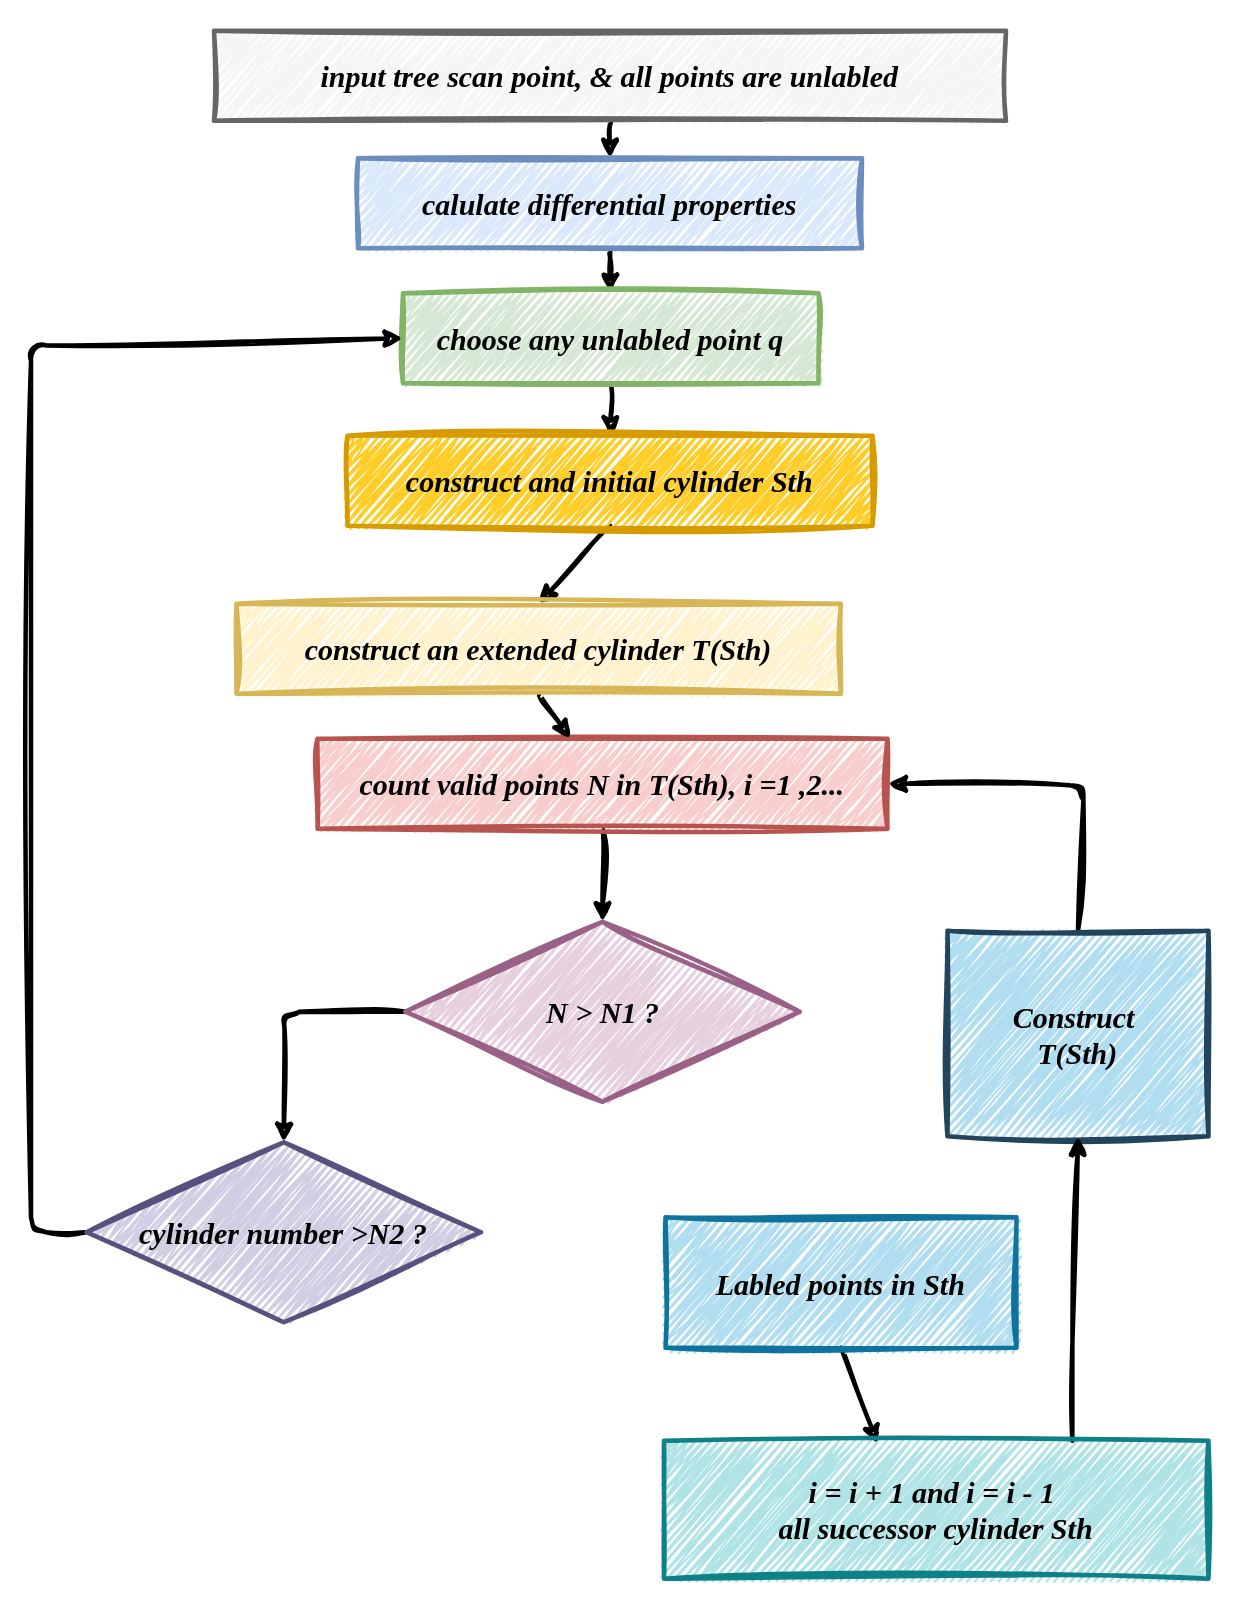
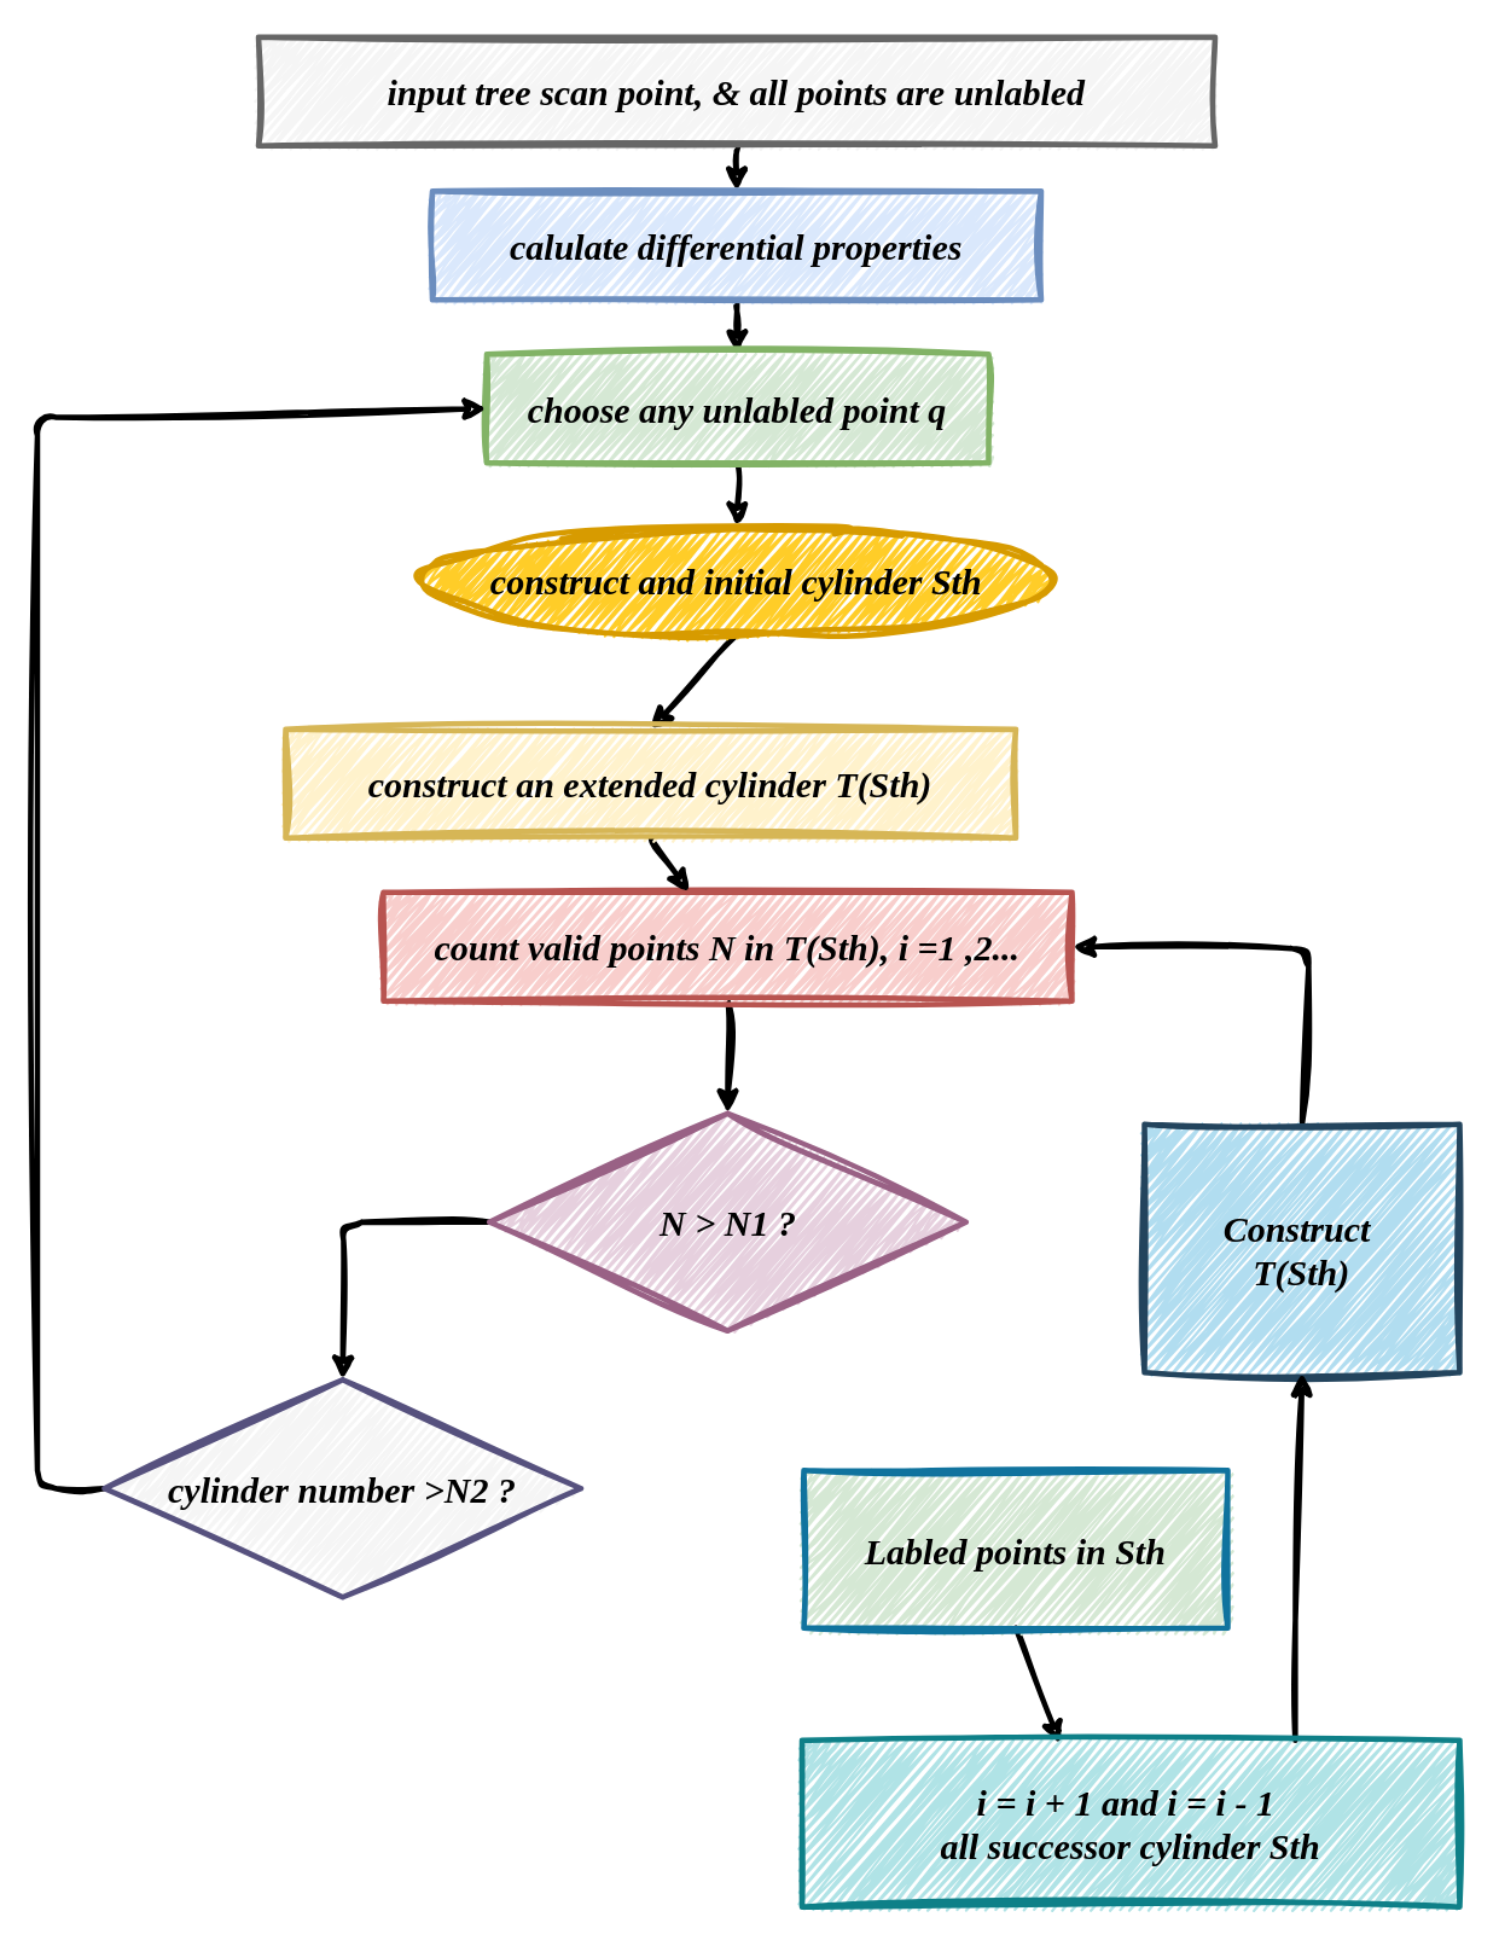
  <mxCell id="0" />
  <mxCell id="1" parent="0" />
  <mxCell id="2" style="edgeStyle=none;sketch=1;hachureGap=4;jiggle=2;curveFitting=1;html=1;exitX=0.5;exitY=1;exitDx=0;exitDy=0;entryX=0.5;entryY=0;entryDx=0;entryDy=0;fontFamily=Architects Daughter;fontSource=https%3A%2F%2Ffonts.googleapis.com%2Fcss%3Ffamily%3DArchitects%2BDaughter;fontSize=16;strokeWidth=3;strokeColor=#000000;" edge="1" parent="1" source="3" target="5"><mxGeometry relative="1" as="geometry" /></mxCell>
  <mxCell id="3" value="&lt;b&gt;&lt;i&gt;&lt;font color=&quot;#000000&quot;&gt;input tree scan point, &amp;amp; all points are unlabled&lt;/font&gt;&lt;/i&gt;&lt;/b&gt;" style="whiteSpace=wrap;html=1;sketch=1;hachureGap=4;jiggle=2;curveFitting=1;fontFamily=Architects Daughter;fontSource=https%3A%2F%2Ffonts.googleapis.com%2Fcss%3Ffamily%3DArchitects%2BDaughter;fontSize=20;fillColor=#f5f5f5;strokeWidth=3;strokeColor=#666666;gradientColor=#b3b3b3;fillStyle=zigzag;" vertex="1" parent="1"><mxGeometry x="142" y="20" width="528" height="60" as="geometry" /></mxCell>
  <mxCell id="4" style="edgeStyle=none;sketch=1;hachureGap=4;jiggle=2;curveFitting=1;html=1;exitX=0.5;exitY=1;exitDx=0;exitDy=0;entryX=0.5;entryY=0;entryDx=0;entryDy=0;strokeColor=#000000;strokeWidth=3;fontFamily=Architects Daughter;fontSource=https%3A%2F%2Ffonts.googleapis.com%2Fcss%3Ffamily%3DArchitects%2BDaughter;fontSize=16;" edge="1" parent="1" source="5" target="7"><mxGeometry relative="1" as="geometry" /></mxCell>
  <mxCell id="5" value="&lt;font color=&quot;#000000&quot;&gt;&lt;b&gt;&lt;i&gt;calulate differential properties&lt;/i&gt;&lt;/b&gt;&lt;/font&gt;" style="whiteSpace=wrap;html=1;sketch=1;hachureGap=4;jiggle=2;curveFitting=1;fontFamily=Architects Daughter;fontSource=https%3A%2F%2Ffonts.googleapis.com%2Fcss%3Ffamily%3DArchitects%2BDaughter;fontSize=20;fillColor=#dae8fc;strokeWidth=3;strokeColor=#6c8ebf;gradientColor=#7ea6e0;fillStyle=zigzag;" vertex="1" parent="1"><mxGeometry x="238" y="105" width="336" height="60" as="geometry" /></mxCell>
  <mxCell id="6" style="edgeStyle=none;sketch=1;hachureGap=4;jiggle=2;curveFitting=1;html=1;exitX=0.5;exitY=1;exitDx=0;exitDy=0;entryX=0.5;entryY=0;entryDx=0;entryDy=0;strokeColor=#000000;strokeWidth=3;fontFamily=Architects Daughter;fontSource=https%3A%2F%2Ffonts.googleapis.com%2Fcss%3Ffamily%3DArchitects%2BDaughter;fontSize=16;" edge="1" parent="1" source="7" target="9"><mxGeometry relative="1" as="geometry" /></mxCell>
  <mxCell id="7" value="&lt;font color=&quot;#000000&quot;&gt;&lt;b&gt;&lt;i&gt;choose any unlabled point q&lt;/i&gt;&lt;/b&gt;&lt;/font&gt;" style="whiteSpace=wrap;html=1;sketch=1;hachureGap=4;jiggle=2;curveFitting=1;fontFamily=Architects Daughter;fontSource=https%3A%2F%2Ffonts.googleapis.com%2Fcss%3Ffamily%3DArchitects%2BDaughter;fontSize=20;fillColor=#d5e8d4;strokeWidth=3;strokeColor=#82b366;gradientColor=#97d077;fillStyle=zigzag;" vertex="1" parent="1"><mxGeometry x="268" y="195" width="277" height="60" as="geometry" /></mxCell>
  <mxCell id="8" style="edgeStyle=none;sketch=1;hachureGap=4;jiggle=2;curveFitting=1;html=1;exitX=0.5;exitY=1;exitDx=0;exitDy=0;entryX=0.5;entryY=0;entryDx=0;entryDy=0;strokeColor=#000000;strokeWidth=3;fontFamily=Architects Daughter;fontSource=https%3A%2F%2Ffonts.googleapis.com%2Fcss%3Ffamily%3DArchitects%2BDaughter;fontSize=16;" edge="1" parent="1" source="9" target="13"><mxGeometry relative="1" as="geometry" /></mxCell>
- <mxCell id="9" value="&lt;font color=&quot;#000000&quot;&gt;&lt;b&gt;&lt;i&gt;construct and initial cylinder Sth&lt;/i&gt;&lt;/b&gt;&lt;/font&gt;" style="whiteSpace=wrap;html=1;sketch=1;hachureGap=4;jiggle=2;curveFitting=1;fontFamily=Architects Daughter;fontSource=https%3A%2F%2Ffonts.googleapis.com%2Fcss%3Ffamily%3DArchitects%2BDaughter;fontSize=20;fillColor=#ffcd28;strokeWidth=3;strokeColor=#d79b00;gradientColor=#ffa500;fillStyle=zigzag;" vertex="1" parent="1"><mxGeometry x="231" y="290" width="350" height="60" as="geometry" /></mxCell>
+ <mxCell id="9" value="&lt;font color=&quot;#000000&quot;&gt;&lt;b&gt;&lt;i&gt;construct and initial cylinder Sth&lt;/i&gt;&lt;/b&gt;&lt;/font&gt;" style="ellipse;whiteSpace=wrap;html=1;sketch=1;hachureGap=4;jiggle=2;curveFitting=1;fontFamily=Architects Daughter;fontSource=https%3A%2F%2Ffonts.googleapis.com%2Fcss%3Ffamily%3DArchitects%2BDaughter;fontSize=20;fillColor=#ffcd28;strokeWidth=3;strokeColor=#d79b00;gradientColor=#ffa500;fillStyle=zigzag;" vertex="1" parent="1"><mxGeometry x="231" y="290" width="350" height="60" as="geometry" /></mxCell>
  <mxCell id="10" style="edgeStyle=none;sketch=1;hachureGap=4;jiggle=2;curveFitting=1;html=1;exitX=0.5;exitY=1;exitDx=0;exitDy=0;entryX=0.5;entryY=0;entryDx=0;entryDy=0;strokeColor=#000000;strokeWidth=3;fontFamily=Architects Daughter;fontSource=https%3A%2F%2Ffonts.googleapis.com%2Fcss%3Ffamily%3DArchitects%2BDaughter;fontSize=16;" edge="1" parent="1" source="11" target="15"><mxGeometry relative="1" as="geometry" /></mxCell>
  <mxCell id="11" value="&lt;font color=&quot;#000000&quot;&gt;&lt;b&gt;&lt;i&gt;count valid points N in T(Sth), i =1 ,2...&lt;/i&gt;&lt;/b&gt;&lt;/font&gt;" style="whiteSpace=wrap;html=1;sketch=1;hachureGap=4;jiggle=2;curveFitting=1;fontFamily=Architects Daughter;fontSource=https%3A%2F%2Ffonts.googleapis.com%2Fcss%3Ffamily%3DArchitects%2BDaughter;fontSize=20;fillColor=#f8cecc;strokeWidth=3;strokeColor=#b85450;gradientColor=#ea6b66;fillStyle=zigzag;" vertex="1" parent="1"><mxGeometry x="211" y="492" width="380" height="60" as="geometry" /></mxCell>
  <mxCell id="12" style="edgeStyle=none;sketch=1;hachureGap=4;jiggle=2;curveFitting=1;html=1;exitX=0.5;exitY=1;exitDx=0;exitDy=0;strokeColor=#000000;strokeWidth=3;fontFamily=Architects Daughter;fontSource=https%3A%2F%2Ffonts.googleapis.com%2Fcss%3Ffamily%3DArchitects%2BDaughter;fontSize=16;" edge="1" parent="1" source="13" target="11"><mxGeometry relative="1" as="geometry" /></mxCell>
  <mxCell id="13" value="&lt;font color=&quot;#000000&quot;&gt;&lt;b&gt;&lt;i&gt;construct an extended cylinder T(Sth)&lt;/i&gt;&lt;/b&gt;&lt;/font&gt;" style="whiteSpace=wrap;html=1;sketch=1;hachureGap=4;jiggle=2;curveFitting=1;fontFamily=Architects Daughter;fontSource=https%3A%2F%2Ffonts.googleapis.com%2Fcss%3Ffamily%3DArchitects%2BDaughter;fontSize=20;fillColor=#fff2cc;strokeWidth=3;strokeColor=#d6b656;gradientColor=#ffd966;fillStyle=zigzag;" vertex="1" parent="1"><mxGeometry x="157" y="402" width="403" height="60" as="geometry" /></mxCell>
  <mxCell id="14" style="edgeStyle=none;sketch=1;hachureGap=4;jiggle=2;curveFitting=1;html=1;exitX=0;exitY=0.5;exitDx=0;exitDy=0;entryX=0.5;entryY=0;entryDx=0;entryDy=0;strokeColor=#000000;strokeWidth=3;fontFamily=Architects Daughter;fontSource=https%3A%2F%2Ffonts.googleapis.com%2Fcss%3Ffamily%3DArchitects%2BDaughter;fontSize=16;" edge="1" parent="1" source="15" target="17"><mxGeometry relative="1" as="geometry"><Array as="points"><mxPoint x="189" y="674" /></Array></mxGeometry></mxCell>
  <mxCell id="15" value="&lt;font color=&quot;#000000&quot;&gt;&lt;b&gt;&lt;i&gt;N &amp;gt; N1 ?&lt;/i&gt;&lt;/b&gt;&lt;/font&gt;" style="rhombus;whiteSpace=wrap;html=1;sketch=1;hachureGap=4;jiggle=2;curveFitting=1;strokeColor=#996185;strokeWidth=3;fontFamily=Architects Daughter;fontSource=https%3A%2F%2Ffonts.googleapis.com%2Fcss%3Ffamily%3DArchitects%2BDaughter;fontSize=20;fillColor=#e6d0de;gradientColor=#d5739d;fillStyle=zigzag;" vertex="1" parent="1"><mxGeometry x="269.5" y="614" width="263" height="120" as="geometry" /></mxCell>
  <mxCell id="16" style="edgeStyle=none;sketch=1;hachureGap=4;jiggle=2;curveFitting=1;html=1;exitX=0;exitY=0.5;exitDx=0;exitDy=0;entryX=0;entryY=0.5;entryDx=0;entryDy=0;strokeColor=#000000;strokeWidth=3;fontFamily=Architects Daughter;fontSource=https%3A%2F%2Ffonts.googleapis.com%2Fcss%3Ffamily%3DArchitects%2BDaughter;fontSize=16;" edge="1" parent="1" source="17" target="7"><mxGeometry relative="1" as="geometry"><Array as="points"><mxPoint x="20" y="821" /><mxPoint x="20" y="230" /></Array></mxGeometry></mxCell>
- <mxCell id="17" value="&lt;font color=&quot;#000000&quot;&gt;&lt;b&gt;&lt;i&gt;cylinder number &amp;gt;N2 ?&lt;/i&gt;&lt;/b&gt;&lt;/font&gt;" style="rhombus;whiteSpace=wrap;html=1;sketch=1;hachureGap=4;jiggle=2;curveFitting=1;strokeColor=#56517e;strokeWidth=3;fontFamily=Architects Daughter;fontSource=https%3A%2F%2Ffonts.googleapis.com%2Fcss%3Ffamily%3DArchitects%2BDaughter;fontSize=20;fillColor=#d0cee2;fillStyle=zigzag;" vertex="1" parent="1"><mxGeometry x="57" y="761" width="263" height="120" as="geometry" /></mxCell>
+ <mxCell id="17" value="&lt;font color=&quot;#000000&quot;&gt;&lt;b&gt;&lt;i&gt;cylinder number &amp;gt;N2 ?&lt;/i&gt;&lt;/b&gt;&lt;/font&gt;" style="rhombus;whiteSpace=wrap;html=1;sketch=1;hachureGap=4;jiggle=2;curveFitting=1;strokeColor=#56517e;strokeWidth=3;fontFamily=Architects Daughter;fontSource=https%3A%2F%2Ffonts.googleapis.com%2Fcss%3Ffamily%3DArchitects%2BDaughter;fontSize=20;fillColor=#f5f5f5;fillStyle=zigzag;" vertex="1" parent="1"><mxGeometry x="57" y="761" width="263" height="120" as="geometry" /></mxCell>
  <mxCell id="18" style="edgeStyle=none;sketch=1;hachureGap=4;jiggle=2;curveFitting=1;html=1;exitX=0.5;exitY=1;exitDx=0;exitDy=0;entryX=0.393;entryY=0.024;entryDx=0;entryDy=0;entryPerimeter=0;strokeColor=#000000;strokeWidth=3;fontFamily=Architects Daughter;fontSource=https%3A%2F%2Ffonts.googleapis.com%2Fcss%3Ffamily%3DArchitects%2BDaughter;fontSize=16;" edge="1" parent="1" source="19" target="23"><mxGeometry relative="1" as="geometry" /></mxCell>
- <mxCell id="19" value="&lt;font color=&quot;#000000&quot;&gt;&lt;b&gt;&lt;i&gt;Labled points in Sth&lt;/i&gt;&lt;/b&gt;&lt;/font&gt;" style="whiteSpace=wrap;html=1;sketch=1;hachureGap=4;jiggle=2;curveFitting=1;fontFamily=Architects Daughter;fontSource=https%3A%2F%2Ffonts.googleapis.com%2Fcss%3Ffamily%3DArchitects%2BDaughter;fontSize=20;fillColor=#b1ddf0;strokeWidth=3;strokeColor=#10739e;fillStyle=zigzag;" vertex="1" parent="1"><mxGeometry x="443" y="811" width="234" height="87" as="geometry" /></mxCell>
+ <mxCell id="19" value="&lt;font color=&quot;#000000&quot;&gt;&lt;b&gt;&lt;i&gt;Labled points in Sth&lt;/i&gt;&lt;/b&gt;&lt;/font&gt;" style="whiteSpace=wrap;html=1;sketch=1;hachureGap=4;jiggle=2;curveFitting=1;fontFamily=Architects Daughter;fontSource=https%3A%2F%2Ffonts.googleapis.com%2Fcss%3Ffamily%3DArchitects%2BDaughter;fontSize=20;fillColor=#d5e8d4;strokeWidth=3;strokeColor=#10739e;fillStyle=zigzag;" vertex="1" parent="1"><mxGeometry x="443" y="811" width="234" height="87" as="geometry" /></mxCell>
  <mxCell id="20" style="edgeStyle=none;sketch=1;hachureGap=4;jiggle=2;curveFitting=1;html=1;exitX=0.5;exitY=0;exitDx=0;exitDy=0;entryX=1;entryY=0.5;entryDx=0;entryDy=0;strokeColor=#000000;strokeWidth=3;fontFamily=Architects Daughter;fontSource=https%3A%2F%2Ffonts.googleapis.com%2Fcss%3Ffamily%3DArchitects%2BDaughter;fontSize=16;" edge="1" parent="1" source="21" target="11"><mxGeometry relative="1" as="geometry"><Array as="points"><mxPoint x="722" y="523" /></Array></mxGeometry></mxCell>
  <mxCell id="21" value="&lt;font color=&quot;#000000&quot;&gt;&lt;b&gt;&lt;i&gt;Construct&amp;nbsp;&lt;br&gt;T(Sth)&lt;br&gt;&lt;/i&gt;&lt;/b&gt;&lt;/font&gt;" style="whiteSpace=wrap;html=1;sketch=1;hachureGap=4;jiggle=2;curveFitting=1;fontFamily=Architects Daughter;fontSource=https%3A%2F%2Ffonts.googleapis.com%2Fcss%3Ffamily%3DArchitects%2BDaughter;fontSize=20;fillColor=#b1ddf0;strokeWidth=3;strokeColor=#23445d;fillStyle=zigzag;" vertex="1" parent="1"><mxGeometry x="631" y="620" width="174" height="137" as="geometry" /></mxCell>
  <mxCell id="22" style="edgeStyle=none;sketch=1;hachureGap=4;jiggle=2;curveFitting=1;html=1;exitX=0.75;exitY=0;exitDx=0;exitDy=0;entryX=0.5;entryY=1;entryDx=0;entryDy=0;strokeColor=#000000;strokeWidth=3;fontFamily=Architects Daughter;fontSource=https%3A%2F%2Ffonts.googleapis.com%2Fcss%3Ffamily%3DArchitects%2BDaughter;fontSize=16;" edge="1" parent="1" source="23" target="21"><mxGeometry relative="1" as="geometry" /></mxCell>
  <mxCell id="23" value="&lt;font color=&quot;#000000&quot;&gt;&lt;b&gt;&lt;i&gt;i = i + 1 and i = i - 1&amp;nbsp;&lt;br&gt;all successor cylinder Sth&lt;br&gt;&lt;/i&gt;&lt;/b&gt;&lt;/font&gt;" style="whiteSpace=wrap;html=1;sketch=1;hachureGap=4;jiggle=2;curveFitting=1;fontFamily=Architects Daughter;fontSource=https%3A%2F%2Ffonts.googleapis.com%2Fcss%3Ffamily%3DArchitects%2BDaughter;fontSize=20;fillColor=#b0e3e6;strokeWidth=3;strokeColor=#0e8088;fillStyle=zigzag;" vertex="1" parent="1"><mxGeometry x="442" y="960" width="363" height="92" as="geometry" /></mxCell>
